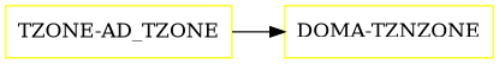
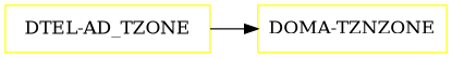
  digraph {
    rankdir=LR
    node [color=yellow shape=box]
-   "DTEL-AD_TZONE" [label="TZONE-AD_TZONE"]
+   "DTEL-AD_TZONE"
    "DOMA-TZNZONE"
    "DTEL-AD_TZONE" -> "DOMA-TZNZONE"
  }
